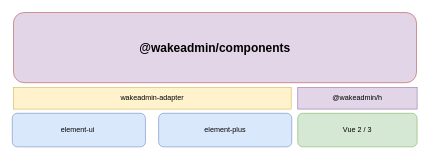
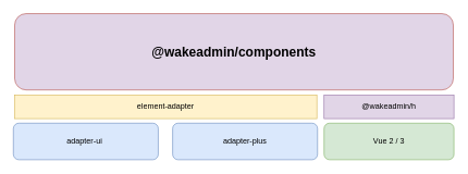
  <mxCell id="0" />
  <mxCell id="1" parent="0" />
- <mxCell id="2" value="element-ui&amp;nbsp;" style="rounded=1;whiteSpace=wrap;html=1;fillColor=#dae8fc;strokeColor=#6c8ebf;" vertex="1" parent="1"><mxGeometry x="20" y="188" width="222" height="56" as="geometry" /></mxCell>
- <mxCell id="3" value="element-plus" style="rounded=1;whiteSpace=wrap;html=1;fillColor=#dae8fc;strokeColor=#6c8ebf;" vertex="1" parent="1"><mxGeometry x="264" y="188" width="222" height="56" as="geometry" /></mxCell>
- <mxCell id="4" value="wakeadmin-adapter" style="rounded=0;whiteSpace=wrap;html=1;fillColor=#fff2cc;strokeColor=#d6b656;" vertex="1" parent="1"><mxGeometry x="22" y="145" width="463" height="36" as="geometry" /></mxCell>
+ <mxCell id="2" value="adapter-ui&amp;nbsp;" style="rounded=1;whiteSpace=wrap;html=1;fillColor=#dae8fc;strokeColor=#6c8ebf;" vertex="1" parent="1"><mxGeometry x="20" y="188" width="222" height="56" as="geometry" /></mxCell>
+ <mxCell id="3" value="adapter-plus" style="rounded=1;whiteSpace=wrap;html=1;fillColor=#dae8fc;strokeColor=#6c8ebf;" vertex="1" parent="1"><mxGeometry x="264" y="188" width="222" height="56" as="geometry" /></mxCell>
+ <mxCell id="4" value="element-adapter" style="rounded=0;whiteSpace=wrap;html=1;fillColor=#fff2cc;strokeColor=#d6b656;" vertex="1" parent="1"><mxGeometry x="22" y="145" width="463" height="36" as="geometry" /></mxCell>
  <mxCell id="5" value="@wakeadmin/h" style="rounded=0;whiteSpace=wrap;html=1;fillColor=#e1d5e7;strokeColor=#9673a6;" vertex="1" parent="1"><mxGeometry x="496" y="145" width="199" height="36" as="geometry" /></mxCell>
  <mxCell id="6" value="Vue 2 / 3" style="rounded=1;whiteSpace=wrap;html=1;fillColor=#d5e8d4;strokeColor=#82b366;" vertex="1" parent="1"><mxGeometry x="496" y="188" width="199" height="56" as="geometry" /></mxCell>
  <mxCell id="7" value="&lt;font style=&quot;font-size: 20px;&quot;&gt;&lt;b&gt;@wakeadmin/components&lt;/b&gt;&lt;/font&gt;" style="rounded=1;whiteSpace=wrap;html=1;fillColor=#e1d5e7;strokeColor=#b85450;" vertex="1" parent="1"><mxGeometry x="22" y="20" width="672" height="117" as="geometry" /></mxCell>
